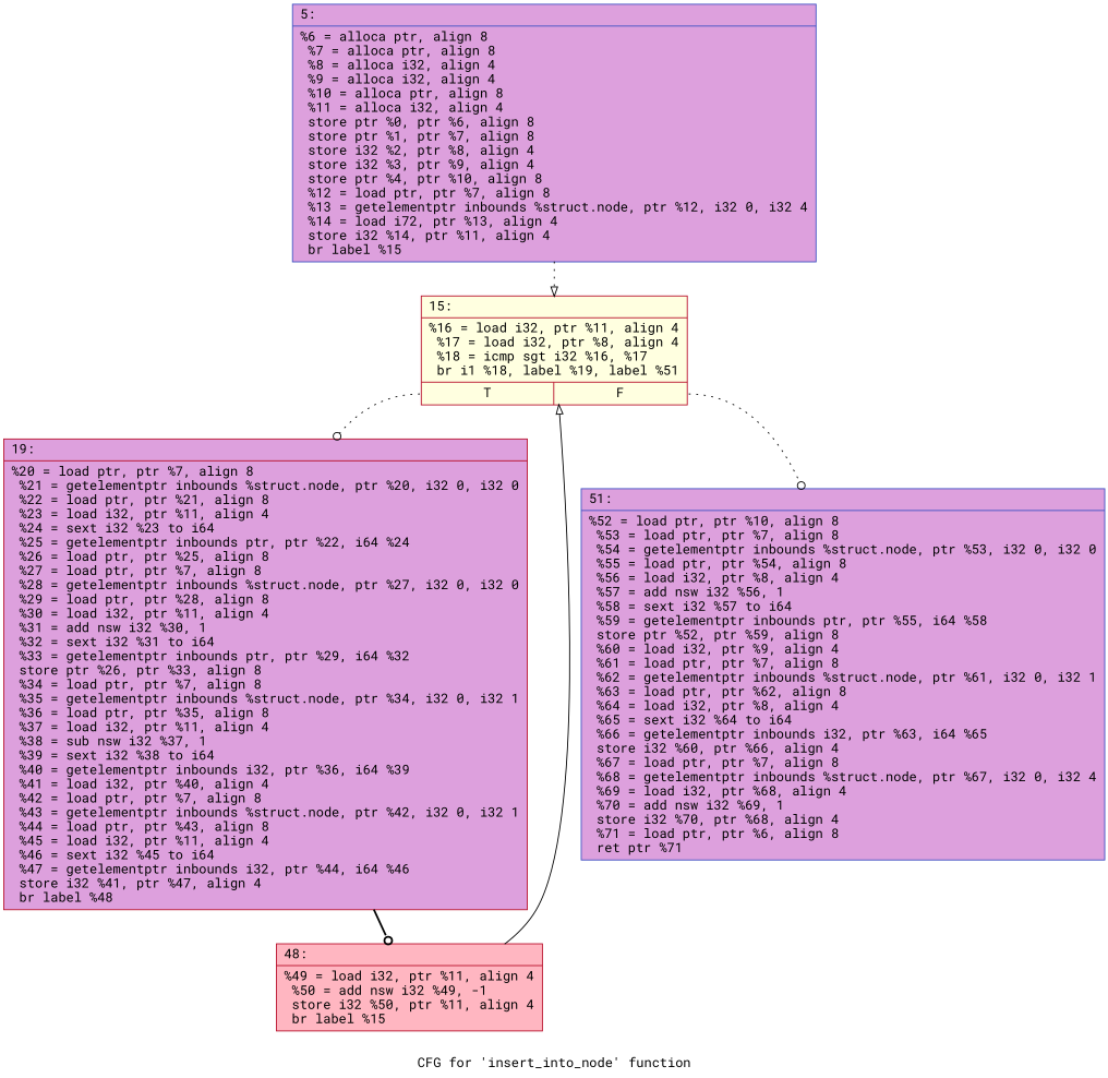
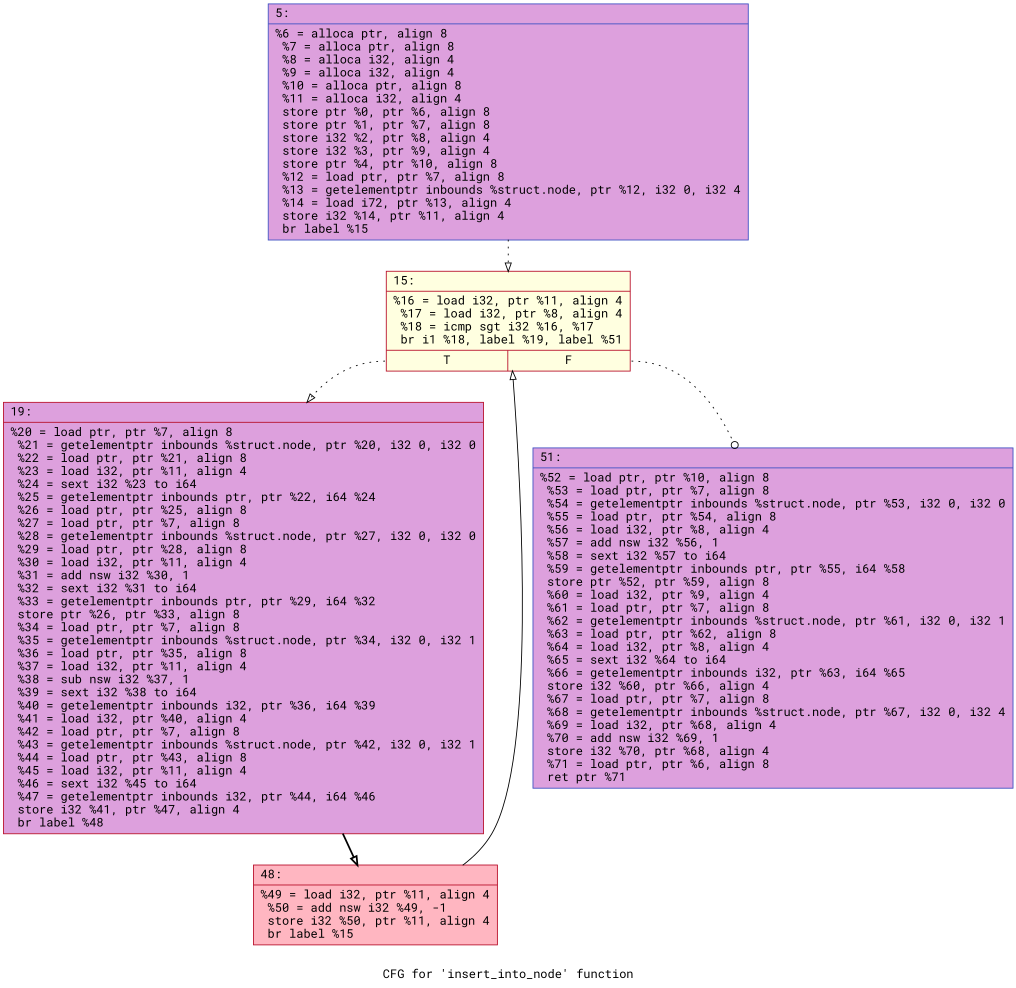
  digraph {
    fontname="Roboto Mono"
    label="CFG for 'insert_into_node' function"
    node [color="#b70d28ff" fillcolor=plum fontname="Roboto Mono" shape=record style=filled]
    edge [arrowhead=onormal fontname="Roboto Mono" style=dotted]
    n1 [color="#3d50c3ff" label="{5:\l|  %6 = alloca ptr, align 8\l  %7 = alloca ptr, align 8\l  %8 = alloca i32, align 4\l  %9 = alloca i32, align 4\l  %10 = alloca ptr, align 8\l  %11 = alloca i32, align 4\l  store ptr %0, ptr %6, align 8\l  store ptr %1, ptr %7, align 8\l  store i32 %2, ptr %8, align 4\l  store i32 %3, ptr %9, align 4\l  store ptr %4, ptr %10, align 8\l  %12 = load ptr, ptr %7, align 8\l  %13 = getelementptr inbounds %struct.node, ptr %12, i32 0, i32 4\l  %14 = load i72, ptr %13, align 4\l  store i32 %14, ptr %11, align 4\l  br label %15\l}"]
    n2 [fillcolor=lightyellow label="{15:\l|  %16 = load i32, ptr %11, align 4\l  %17 = load i32, ptr %8, align 4\l  %18 = icmp sgt i32 %16, %17\l  br i1 %18, label %19, label %51\l|{<s0>T|<s1>F}}"]
    n3 [label="{19:\l|  %20 = load ptr, ptr %7, align 8\l  %21 = getelementptr inbounds %struct.node, ptr %20, i32 0, i32 0\l  %22 = load ptr, ptr %21, align 8\l  %23 = load i32, ptr %11, align 4\l  %24 = sext i32 %23 to i64\l  %25 = getelementptr inbounds ptr, ptr %22, i64 %24\l  %26 = load ptr, ptr %25, align 8\l  %27 = load ptr, ptr %7, align 8\l  %28 = getelementptr inbounds %struct.node, ptr %27, i32 0, i32 0\l  %29 = load ptr, ptr %28, align 8\l  %30 = load i32, ptr %11, align 4\l  %31 = add nsw i32 %30, 1\l  %32 = sext i32 %31 to i64\l  %33 = getelementptr inbounds ptr, ptr %29, i64 %32\l  store ptr %26, ptr %33, align 8\l  %34 = load ptr, ptr %7, align 8\l  %35 = getelementptr inbounds %struct.node, ptr %34, i32 0, i32 1\l  %36 = load ptr, ptr %35, align 8\l  %37 = load i32, ptr %11, align 4\l  %38 = sub nsw i32 %37, 1\l  %39 = sext i32 %38 to i64\l  %40 = getelementptr inbounds i32, ptr %36, i64 %39\l  %41 = load i32, ptr %40, align 4\l  %42 = load ptr, ptr %7, align 8\l  %43 = getelementptr inbounds %struct.node, ptr %42, i32 0, i32 1\l  %44 = load ptr, ptr %43, align 8\l  %45 = load i32, ptr %11, align 4\l  %46 = sext i32 %45 to i64\l  %47 = getelementptr inbounds i32, ptr %44, i64 %46\l  store i32 %41, ptr %47, align 4\l  br label %48\l}"]
    n4 [color="#3d50c3ff" label="{51:\l|  %52 = load ptr, ptr %10, align 8\l  %53 = load ptr, ptr %7, align 8\l  %54 = getelementptr inbounds %struct.node, ptr %53, i32 0, i32 0\l  %55 = load ptr, ptr %54, align 8\l  %56 = load i32, ptr %8, align 4\l  %57 = add nsw i32 %56, 1\l  %58 = sext i32 %57 to i64\l  %59 = getelementptr inbounds ptr, ptr %55, i64 %58\l  store ptr %52, ptr %59, align 8\l  %60 = load i32, ptr %9, align 4\l  %61 = load ptr, ptr %7, align 8\l  %62 = getelementptr inbounds %struct.node, ptr %61, i32 0, i32 1\l  %63 = load ptr, ptr %62, align 8\l  %64 = load i32, ptr %8, align 4\l  %65 = sext i32 %64 to i64\l  %66 = getelementptr inbounds i32, ptr %63, i64 %65\l  store i32 %60, ptr %66, align 4\l  %67 = load ptr, ptr %7, align 8\l  %68 = getelementptr inbounds %struct.node, ptr %67, i32 0, i32 4\l  %69 = load i32, ptr %68, align 4\l  %70 = add nsw i32 %69, 1\l  store i32 %70, ptr %68, align 4\l  %71 = load ptr, ptr %6, align 8\l  ret ptr %71\l}"]
    n5 [fillcolor=lightpink label="{48:\l|  %49 = load i32, ptr %11, align 4\l  %50 = add nsw i32 %49, -1\l  store i32 %50, ptr %11, align 4\l  br label %15\l}"]
    n1 -> n2
-   n2 -> n3 [arrowhead=odot tailport=s0]
+   n2 -> n3 [tailport=s0]
    n2 -> n4 [arrowhead=odot tailport=s1]
-   n3 -> n5 [arrowhead=odot style=bold]
+   n3 -> n5 [style=bold]
    n5 -> n2 [style=solid]
  }
